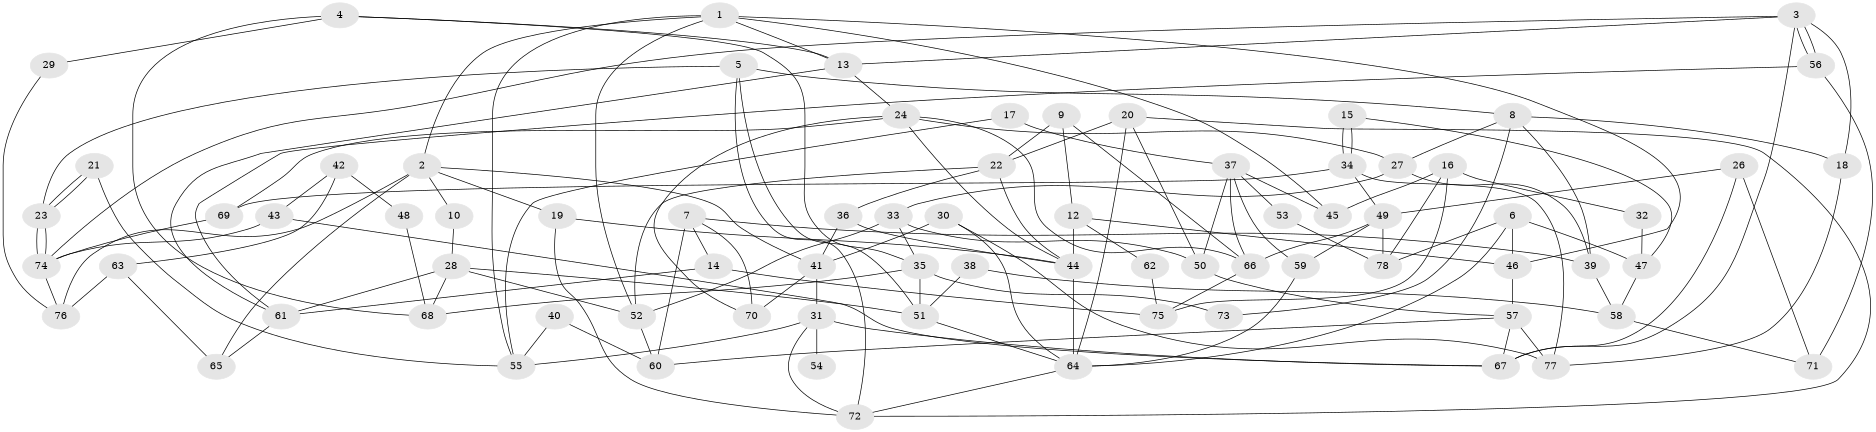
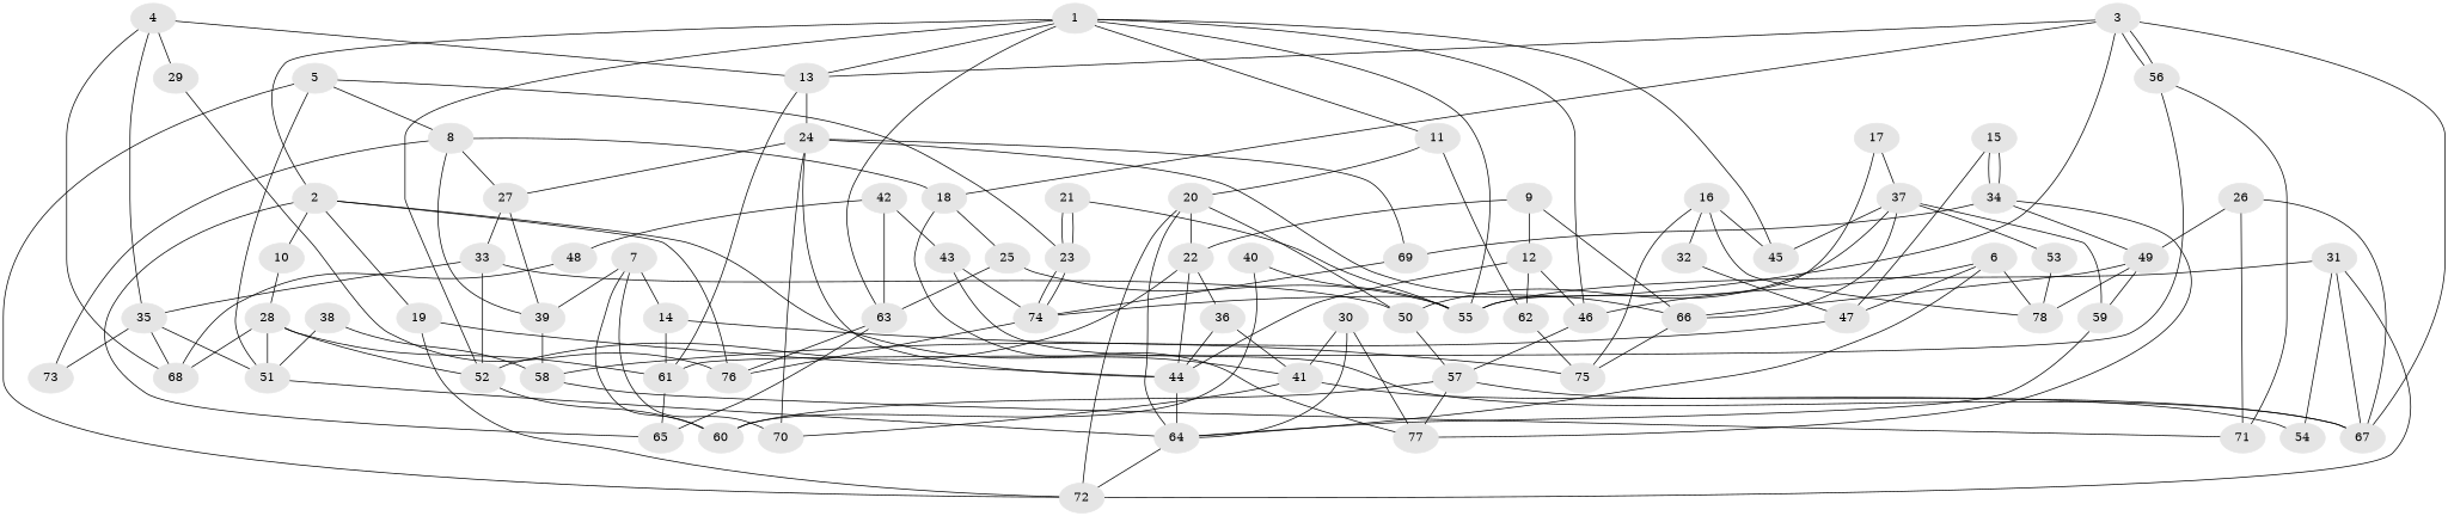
  graph {
    node [color=gray90 style=filled]
    1
    2
+   11
    13
    45
    46
    52
    55
    63
    10
    19
    41
    65
    76
    20
    62
    24
    61
    57
    60
    28
    72
    44
    70
    54
    3
    18
    56
    67
    74
+   25
    77
    71
    4
    29
    35
    68
    51
    73
    5
    8
    23
    39
    27
    64
    6
    47
    78
    58
    7
    14
    75
    33
    9
    12
    22
    66
    36
    50
    69
    15
    34
    49
    16
    32
    17
    37
    53
    59
    21
    26
    30
    31
    38
    40
    42
    43
    48
    1 -- 2
+   1 -- 11
    1 -- 13
    1 -- 45
    1 -- 46
    1 -- 52
    1 -- 55
+   1 -- 63
    2 -- 10
    2 -- 19
    2 -- 41
    2 -- 65
    2 -- 76
+   11 -- 20
+   11 -- 62
    13 -- 24
    13 -- 61
    46 -- 57
    52 -- 60
    63 -- 65
    63 -- 76
    10 -- 28
    19 -- 72
    19 -- 44
    41 -- 70
-   41 -- 31
+   41 -- 54
    20 -- 72
    20 -- 64
    20 -- 22
    20 -- 50
    62 -- 75
    24 -- 44
    24 -- 70
    24 -- 27
    24 -- 66
    24 -- 69
    61 -- 65
    57 -- 60
    57 -- 67
    57 -- 77
    28 -- 52
    28 -- 61
    28 -- 68
    28 -- 51
    44 -- 64
    3 -- 13
    3 -- 18
    3 -- 56
    3 -- 56
    3 -- 67
    3 -- 74
+   18 -- 25
    18 -- 77
    56 -- 61
    56 -- 71
    74 -- 76
+   25 -- 55
+   25 -- 63
    4 -- 13
    4 -- 29
    4 -- 35
    4 -- 68
    29 -- 76
    35 -- 68
    35 -- 51
    35 -- 73
    51 -- 64
    5 -- 72
    5 -- 51
    5 -- 8
    5 -- 23
    8 -- 18
    8 -- 73
    8 -- 39
    8 -- 27
    23 -- 74
    23 -- 74
    39 -- 58
    27 -- 39
    27 -- 33
    64 -- 72
    6 -- 46
    6 -- 64
    6 -- 47
    6 -- 78
    47 -- 58
    58 -- 71
    7 -- 60
    7 -- 70
    7 -- 39
    7 -- 14
    14 -- 61
    14 -- 75
    33 -- 52
    33 -- 35
    33 -- 50
    9 -- 12
    9 -- 22
    9 -- 66
    12 -- 46
    12 -- 62
    12 -- 44
    22 -- 52
    22 -- 44
    22 -- 36
    66 -- 75
    36 -- 41
    36 -- 44
    50 -- 57
    69 -- 74
    15 -- 47
    15 -- 34
    15 -- 34
    34 -- 77
    34 -- 69
    34 -- 49
    49 -- 78
    49 -- 66
    49 -- 59
    16 -- 45
    16 -- 78
    16 -- 75
    16 -- 32
    32 -- 47
    17 -- 55
    17 -- 37
    37 -- 45
    37 -- 66
    37 -- 50
    37 -- 53
    37 -- 59
    53 -- 78
    59 -- 64
    21 -- 55
    21 -- 23
    21 -- 23
    26 -- 67
    26 -- 71
    26 -- 49
    30 -- 41
    30 -- 77
    30 -- 64
    31 -- 55
    31 -- 72
    31 -- 54
    31 -- 67
    38 -- 51
    38 -- 58
    40 -- 55
    40 -- 60
    42 -- 63
    42 -- 43
    42 -- 48
    43 -- 67
    43 -- 74
    48 -- 68
  }
